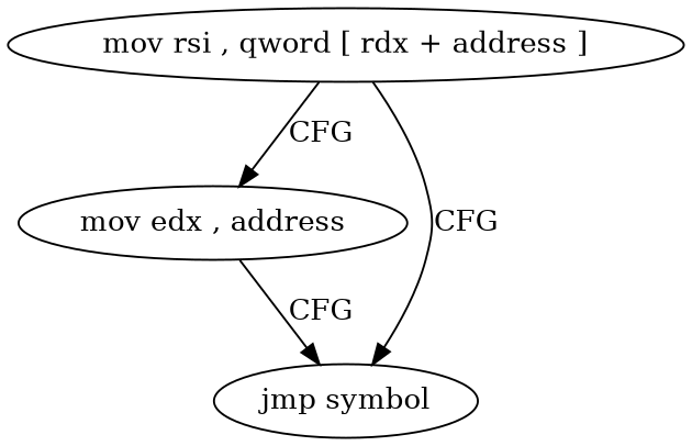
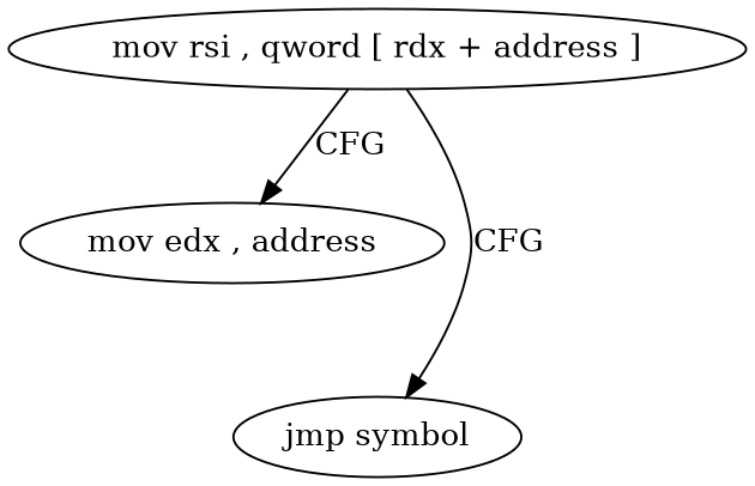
  digraph {
    n1 [label="mov rsi , qword [ rdx + address ]"]
    n2 [label="mov edx , address"]
    n3 [label="jmp symbol"]
    n1 -> n2 [label=CFG]
    n1 -> n3 [label=CFG]
-   n2 -> n3 [label=CFG]
  }
